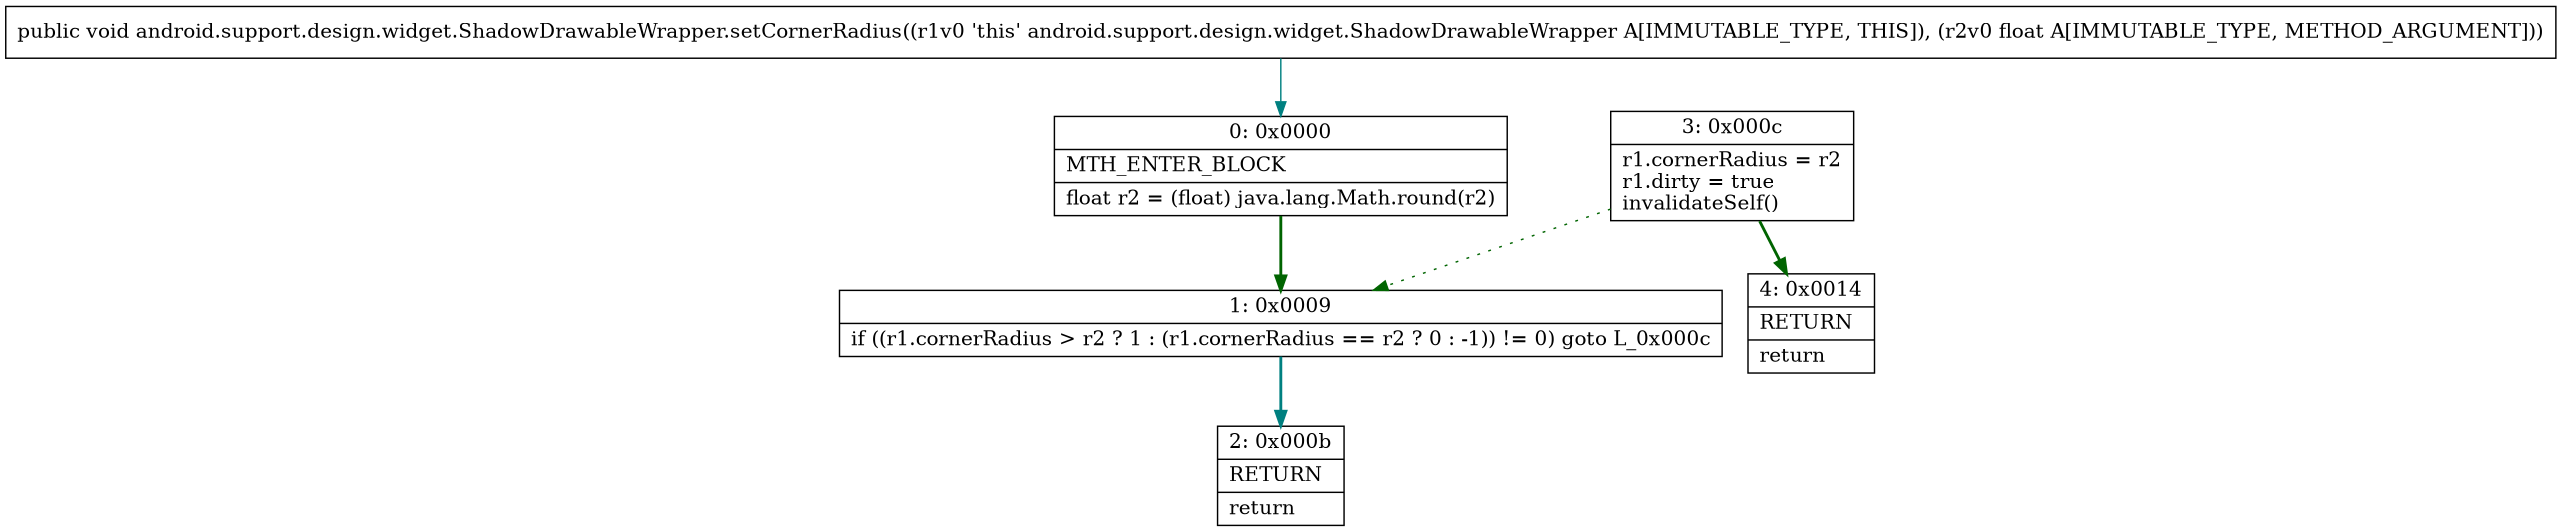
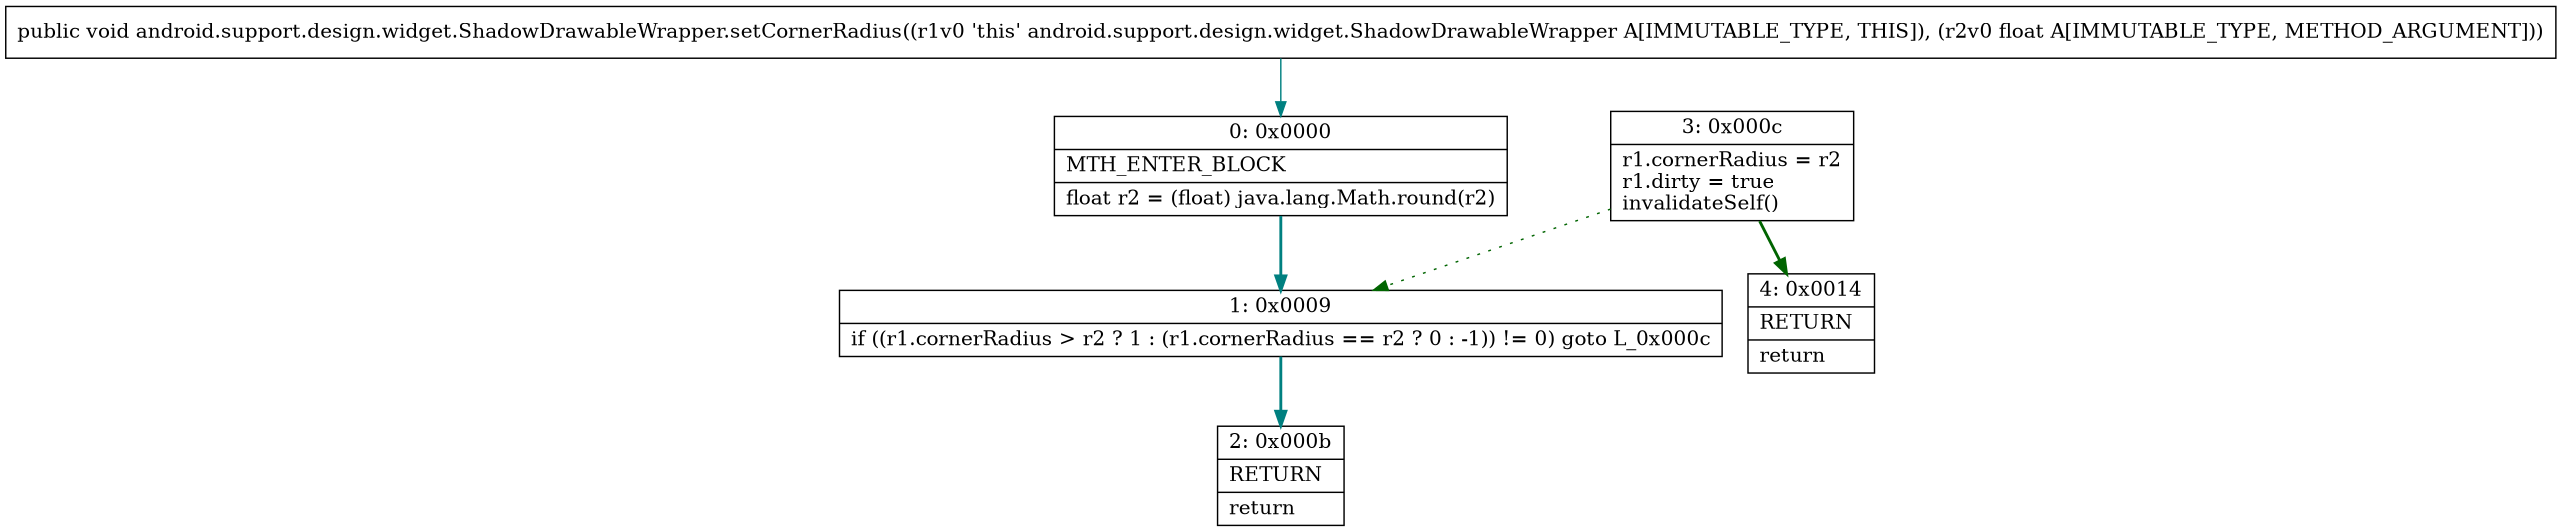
  digraph {
    fontname="DejaVu Serif"
    node [fontname="DejaVu Serif" shape=record]
    edge [color=teal fontname="DejaVu Serif" style=bold]
    n1 [label="{0\:\ 0x0000|MTH_ENTER_BLOCK\l|float r2 = (float) java.lang.Math.round(r2)\l}"]
    n2 [label="{1\:\ 0x0009|if ((r1.cornerRadius \> r2 ? 1 : (r1.cornerRadius == r2 ? 0 : \-1)) != 0) goto L_0x000c\l}"]
    n3 [label="{2\:\ 0x000b|RETURN\l|return\l}"]
    n4 [label="{3\:\ 0x000c|r1.cornerRadius = r2\lr1.dirty = true\linvalidateSelf()\l}"]
    n5 [label="{4\:\ 0x0014|RETURN\l|return\l}"]
    n6 [label="{public void android.support.design.widget.ShadowDrawableWrapper.setCornerRadius((r1v0 'this' android.support.design.widget.ShadowDrawableWrapper A[IMMUTABLE_TYPE, THIS]), (r2v0 float A[IMMUTABLE_TYPE, METHOD_ARGUMENT])) }"]
-   n1 -> n2 [color=darkgreen]
+   n1 -> n2
    n2 -> n3
    n4 -> n2 [color=darkgreen style=dotted]
    n4 -> n5 [color=darkgreen]
    n6 -> n1 [style=solid]
  }
